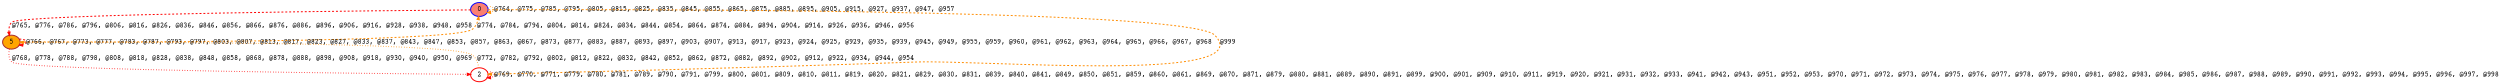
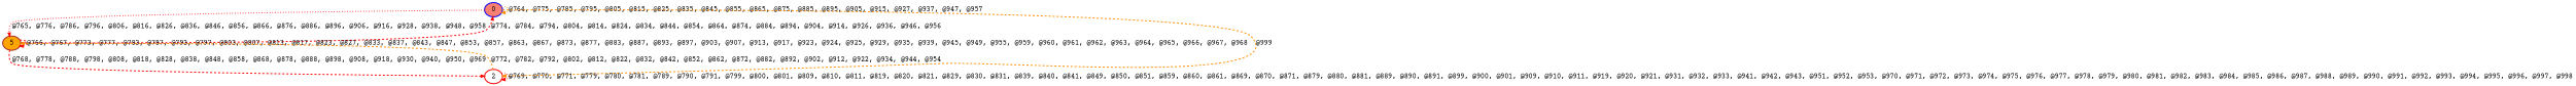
  digraph {
    fontname="Courier Prime"
    node [fontname="Courier Prime" fontsize=20 penwidth=3 shape=oval style="rounded,filled"]
    edge [arrowsize=1 color=red fontname="Courier Prime" fontsize=20 penwidth=3 style=dotted]
    0 [color=blue fillcolor=salmon]
    n2 [color=brown fillcolor=orange label=5]
    2 [color=red fillcolor=white]
    0 -> 0 [color=darkorange label="@764, @775, @785, @795, @805, @815, @825, @835, @845, @855, @865, @875, @885, @895, @905, @915, @927, @937, @947, @957"]
-   0 -> n2 [label="@765, @776, @786, @796, @806, @816, @826, @836, @846, @856, @866, @876, @886, @896, @906, @916, @928, @938, @948, @958" style=dashed]
+   0 -> n2 [label="@765, @776, @786, @796, @806, @816, @826, @836, @846, @856, @866, @876, @886, @896, @906, @916, @928, @938, @948, @958"]
    0 -> 2 [color=darkorange label="@999" style=dashed]
-   n2 -> 0 [color=darkorange label="@774, @784, @794, @804, @814, @824, @834, @844, @854, @864, @874, @884, @894, @904, @914, @926, @936, @946, @956" style=dashed]
+   n2 -> 0 [label="@774, @784, @794, @804, @814, @824, @834, @844, @854, @864, @874, @884, @894, @904, @914, @926, @936, @946, @956" style=dashed]
    n2 -> n2 [label="@766, @767, @773, @777, @783, @787, @793, @797, @803, @807, @813, @817, @823, @827, @833, @837, @843, @847, @853, @857, @863, @867, @873, @877, @883, @887, @893, @897, @903, @907, @913, @917, @923, @924, @925, @929, @935, @939, @945, @949, @955, @959, @960, @961, @962, @963, @964, @965, @966, @967, @968" style=dashed]
-   n2 -> 2 [label="@768, @778, @788, @798, @808, @818, @828, @838, @848, @858, @868, @878, @888, @898, @908, @918, @930, @940, @950, @969"]
-   2 -> n2 [color=darkorange label="@772, @782, @792, @802, @812, @822, @832, @842, @852, @862, @872, @882, @892, @902, @912, @922, @934, @944, @954"]
+   n2 -> 2 [label="@768, @778, @788, @798, @808, @818, @828, @838, @848, @858, @868, @878, @888, @898, @908, @918, @930, @940, @950, @969" style=dashed]
+   2 -> n2 [color=darkorange label="@772, @782, @792, @802, @812, @822, @832, @842, @852, @862, @872, @882, @892, @902, @912, @922, @934, @944, @954" style=dashed]
    2 -> 2 [label="@769, @770, @771, @779, @780, @781, @789, @790, @791, @799, @800, @801, @809, @810, @811, @819, @820, @821, @829, @830, @831, @839, @840, @841, @849, @850, @851, @859, @860, @861, @869, @870, @871, @879, @880, @881, @889, @890, @891, @899, @900, @901, @909, @910, @911, @919, @920, @921, @931, @932, @933, @941, @942, @943, @951, @952, @953, @970, @971, @972, @973, @974, @975, @976, @977, @978, @979, @980, @981, @982, @983, @984, @985, @986, @987, @988, @989, @990, @991, @992, @993, @994, @995, @996, @997, @998"]
  }
